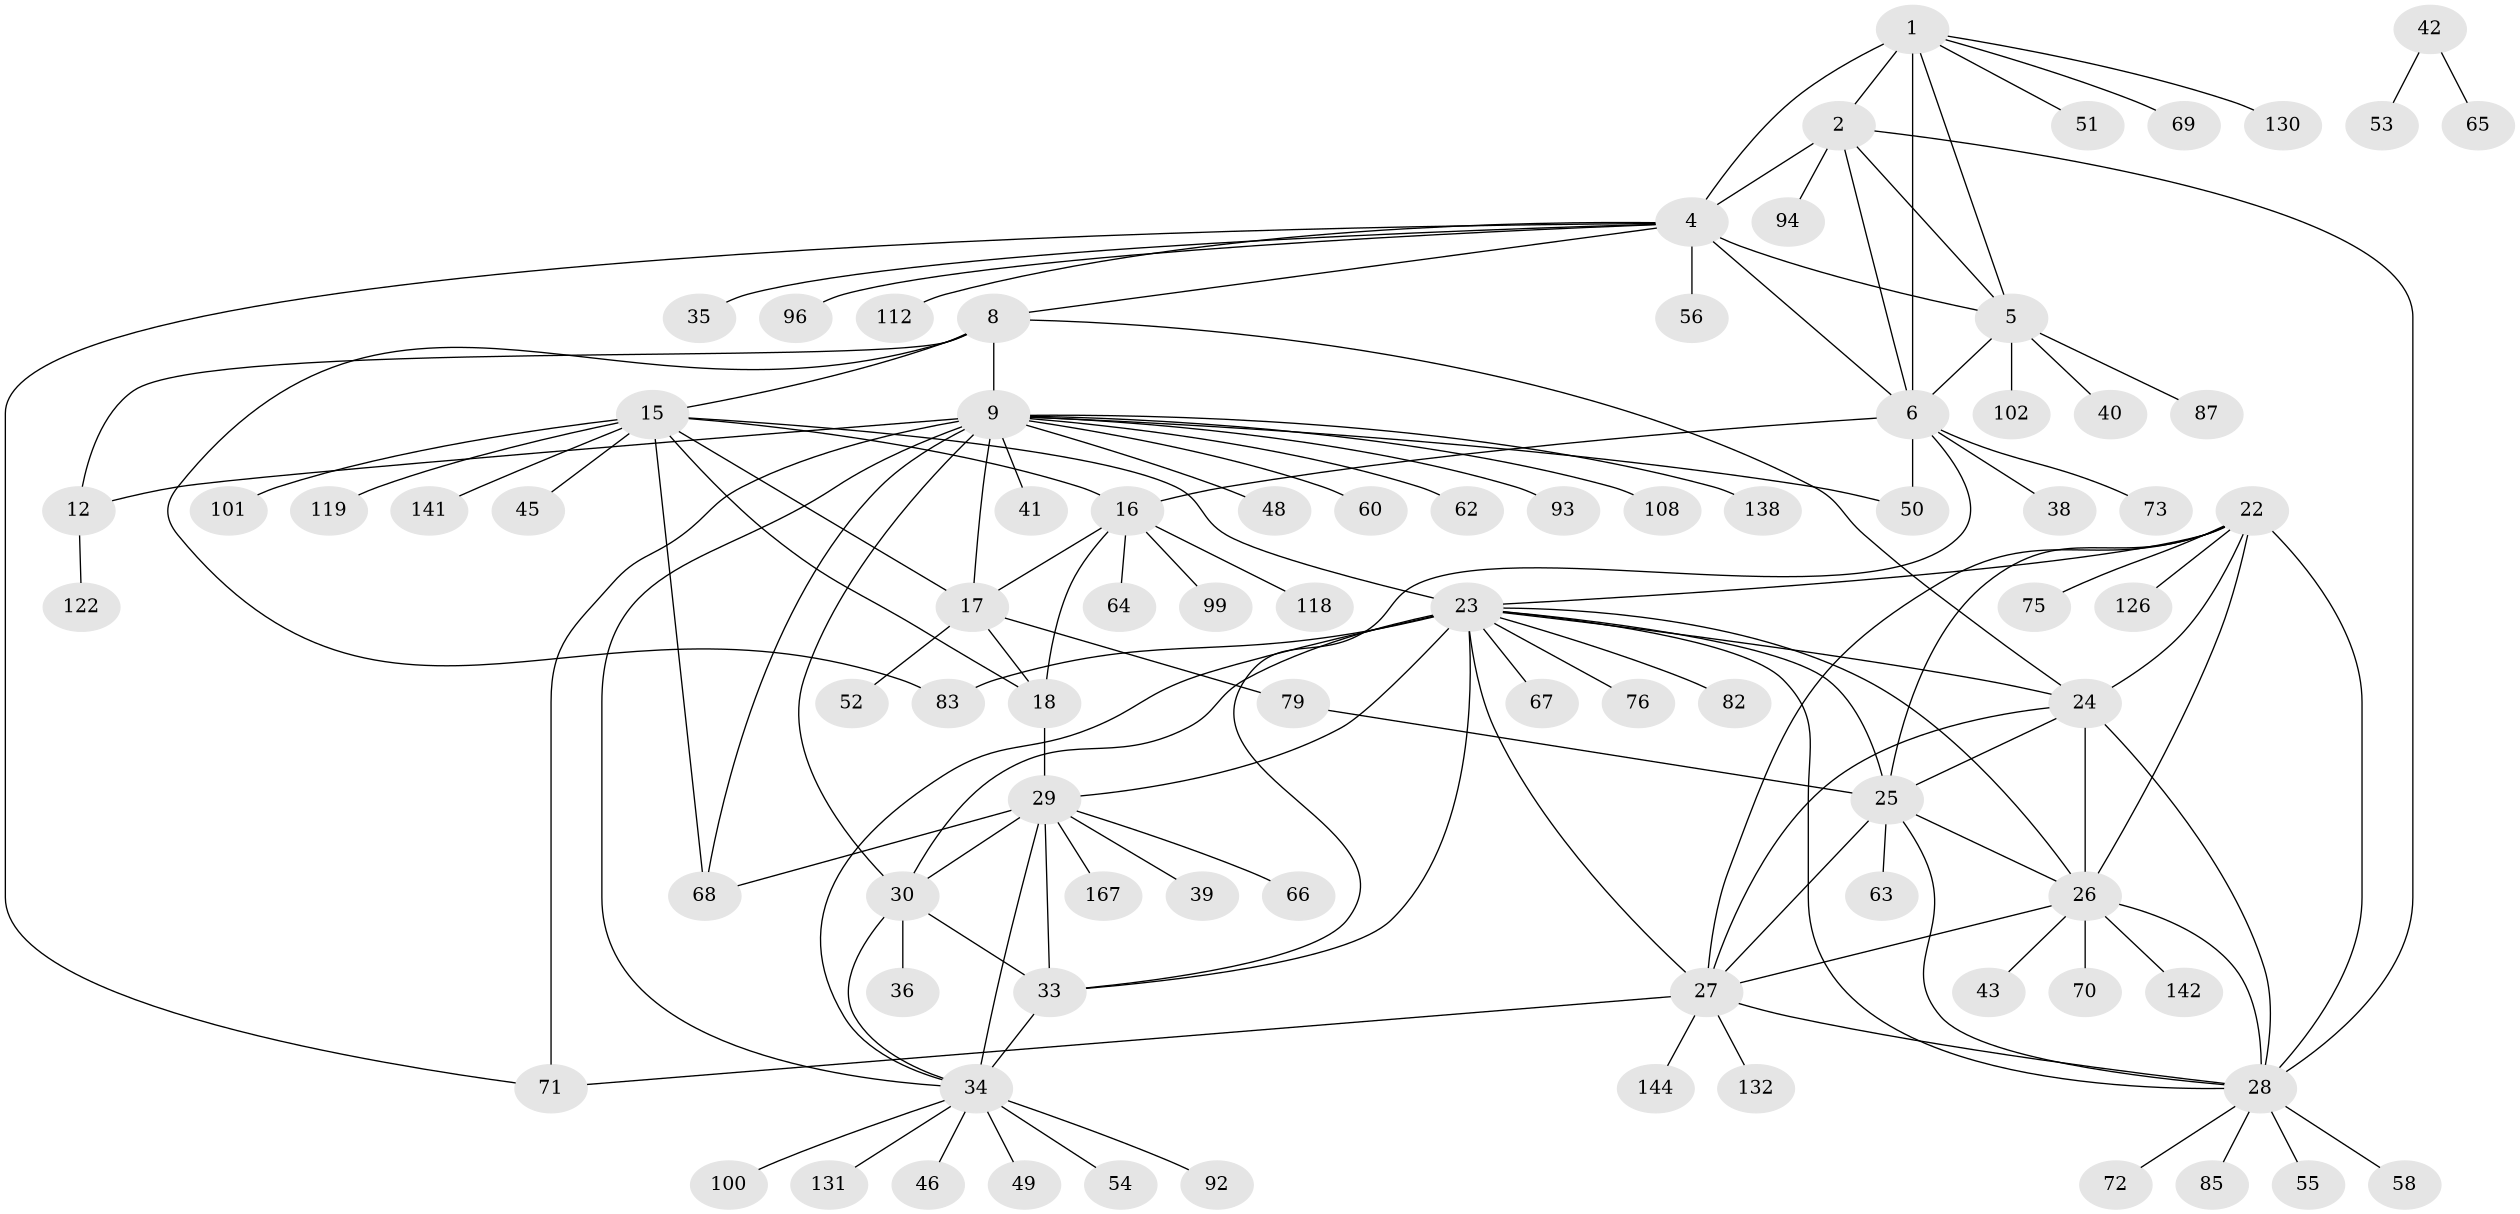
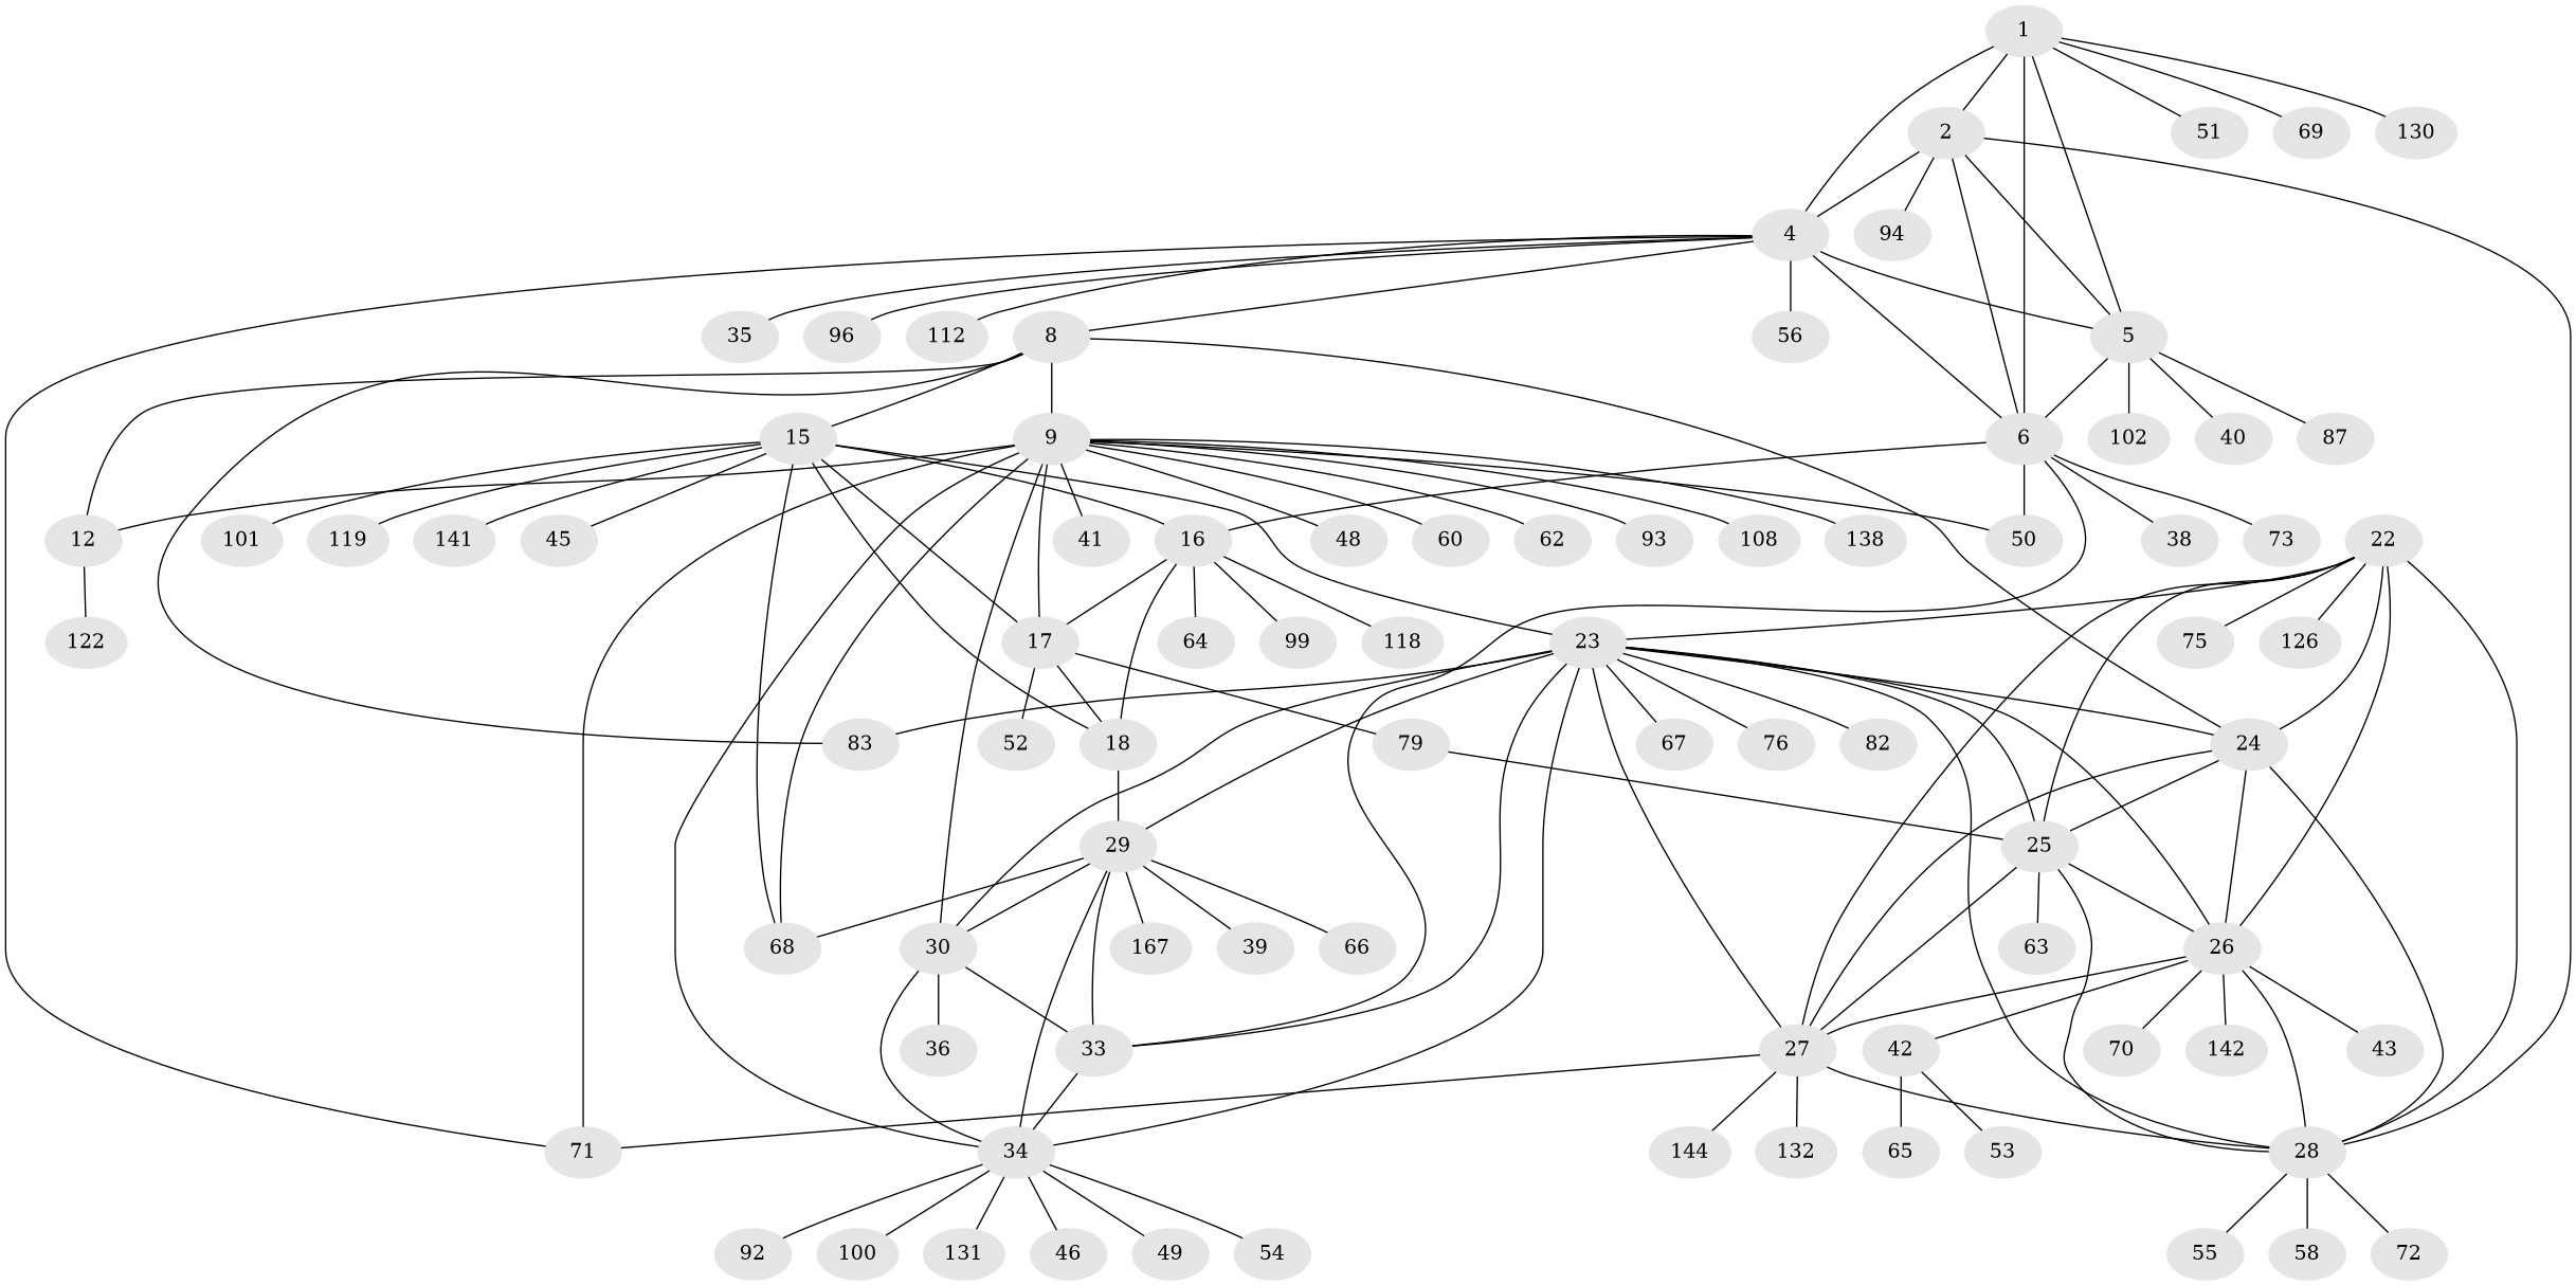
  graph {
    node [color=gray90 style=filled]
    1 [super="+3"]
    2
    4
    5
    6 [super="+7+120"]
    51
    69
    130
    28
    94
    8 [super="+91+10+37+14"]
    56
    71 [super="+88"]
    n14 [label=35]
    96
    112
    40
    87
    102
    16
    33 [super="+133+124+136"]
    38
    50
    73
    55
    58
    72
-   85
    9 [super="+11+57+13"]
    12
    15 [super="+21"]
    24 [super="+47"]
    83
    17 [super="+20+59+106+135+134+84"]
    18 [super="+19"]
    64
    99
    118
    34 [super="+35"]
    30 [super="+44+105+125+121+127+116"]
    41
    48
    60
    62
    68
    93
    108
    138
    122
    23 [super="+32+77+61"]
    45
    101
    119
    141
    25
    26
    27
    52
    79
    36
    46
    49
    54 [super="+104"]
    92
    100
    131
    29 [super="+31+90+109"]
    67 [super="+129"]
    76
    82 [super="+110"]
    63
    39
    66
    n74 [label=167]
    22
    75
    126
    42 [super="+123+107"]
    43
    70 [super="+80"]
    142
    132
    144
    53 [super="+86"]
    65
    1 -- 2 [weight=2]
    1 -- 4 [weight=2]
    1 -- 5 [weight=2]
    1 -- 6 [weight=4]
    1 -- 51
    1 -- 69
    1 -- 130
    2 -- 4
    2 -- 5
    2 -- 6 [weight=2]
    2 -- 28
    2 -- 94
    4 -- 5
    4 -- 6 [weight=2]
    4 -- 8
    4 -- 56
    4 -- 71
    4 -- n14
    4 -- 96
    4 -- 112
    5 -- 6 [weight=2]
    5 -- 40
    5 -- 87
    5 -- 102
    6 -- 16
    6 -- 33
    6 -- 38
    6 -- 50
    6 -- 73
    28 -- 55
    28 -- 58
    28 -- 72
-   28 -- 85
    8 -- 9 [weight=9]
    8 -- 12 [weight=3]
    8 -- 15
    8 -- 24
    8 -- 83
    16 -- 17 [weight=2]
    16 -- 18 [weight=2]
    16 -- 64
    16 -- 99
    16 -- 118
    33 -- 34 [weight=2]
    9 -- 71
    9 -- 50
    9 -- 12 [weight=3]
    9 -- 17
    9 -- 34
    9 -- 30
    9 -- 41
    9 -- 48
    9 -- 60
    9 -- 62
    9 -- 68
    9 -- 93
    9 -- 108
    9 -- 138
    12 -- 122
    15 -- 16 [weight=2]
    15 -- 17 [weight=4]
    15 -- 18 [weight=4]
    15 -- 68
    15 -- 23
    15 -- 45
    15 -- 101
    15 -- 119
    15 -- 141
    24 -- 28
    24 -- 25
    24 -- 26
    24 -- 27
    17 -- 18 [weight=4]
    17 -- 52
    17 -- 79
    18 -- 29
    34 -- 46
    34 -- 49
    34 -- 54
    34 -- 92
    34 -- 100
    34 -- 131
    30 -- 33
    30 -- 34 [weight=2]
    30 -- 36
    23 -- 28
    23 -- 33
    23 -- 24
    23 -- 83
    23 -- 34 [weight=2]
    23 -- 30
    23 -- 25
    23 -- 26
    23 -- 27
    23 -- 29 [weight=3]
    23 -- 67
    23 -- 76
    23 -- 82
    25 -- 28
    25 -- 26
    25 -- 27
    25 -- 63
    26 -- 28
    26 -- 27
+   26 -- 42
    26 -- 43
    26 -- 70
    26 -- 142
    27 -- 28
    27 -- 71
    27 -- 132
    27 -- 144
    79 -- 25
    29 -- 33 [weight=2]
    29 -- 34 [weight=4]
    29 -- 30 [weight=2]
    29 -- 68
    29 -- 39
    29 -- 66
    29 -- n74
    22 -- 28
    22 -- 24
    22 -- 23
    22 -- 25
    22 -- 26
    22 -- 27
    22 -- 75
    22 -- 126
    42 -- 53
    42 -- 65
  }
